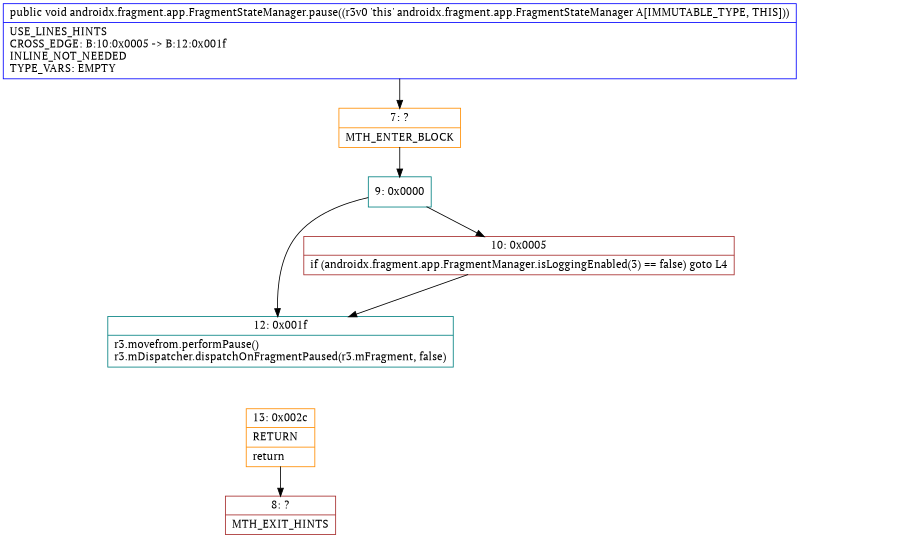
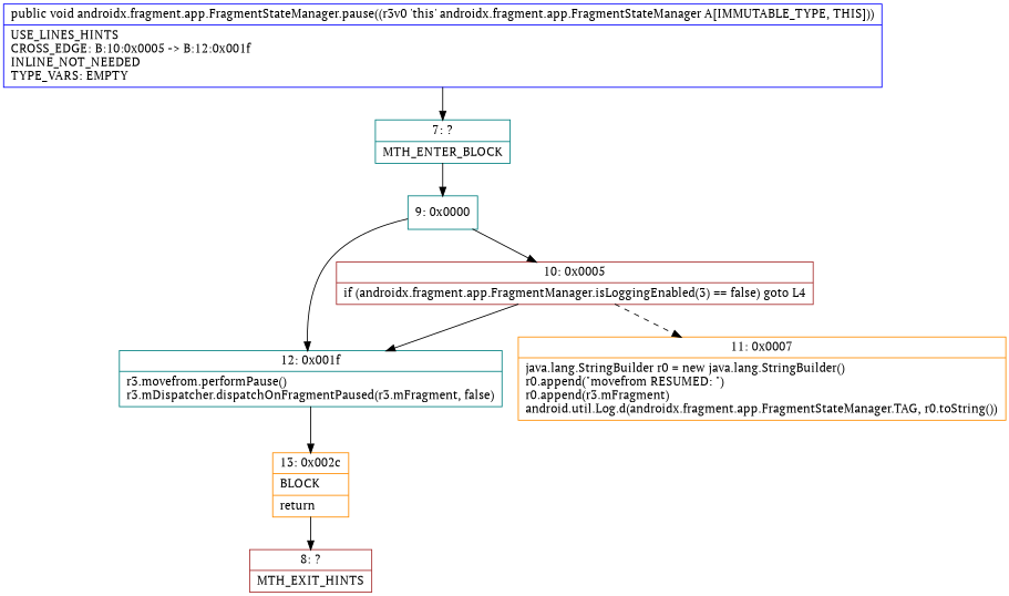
  digraph {
    fontname="PT Serif"
    node [color=teal fontname="PT Serif" shape=record]
    edge [fontname="PT Serif"]
-   n1 [color=darkorange label="{7\:\ ?|MTH_ENTER_BLOCK\l}"]
+   n1 [label="{7\:\ ?|MTH_ENTER_BLOCK\l}"]
    n2 [label="{9\:\ 0x0000}"]
    n3 [color=brown label="{10\:\ 0x0005|if (androidx.fragment.app.FragmentManager.isLoggingEnabled(3) == false) goto L4\l}"]
    n4 [label="{12\:\ 0x001f|r3.movefrom.performPause()\lr3.mDispatcher.dispatchOnFragmentPaused(r3.mFragment, false)\l}"]
-   n6 [color=darkorange label="{13\:\ 0x002c|RETURN\l|return\l}"]
+   n5 [color=darkorange label="{11\:\ 0x0007|java.lang.StringBuilder r0 = new java.lang.StringBuilder()\lr0.append(\"movefrom RESUMED: \")\lr0.append(r3.mFragment)\landroid.util.Log.d(androidx.fragment.app.FragmentStateManager.TAG, r0.toString())\l}"]
+   n6 [color=darkorange label="{13\:\ 0x002c|BLOCK\l|return\l}"]
    n7 [color=brown label="{8\:\ ?|MTH_EXIT_HINTS\l}"]
    n8 [color=blue label="{public void androidx.fragment.app.FragmentStateManager.pause((r3v0 'this' androidx.fragment.app.FragmentStateManager A[IMMUTABLE_TYPE, THIS]))  | USE_LINES_HINTS\lCROSS_EDGE: B:10:0x0005 \-\> B:12:0x001f\lINLINE_NOT_NEEDED\lTYPE_VARS: EMPTY\l}"]
    n1 -> n2
    n2 -> n3
    n2 -> n4
    n3 -> n4
+   n3 -> n5 [style=dashed]
+   n4 -> n6
    n6 -> n7
    n8 -> n1
  }
